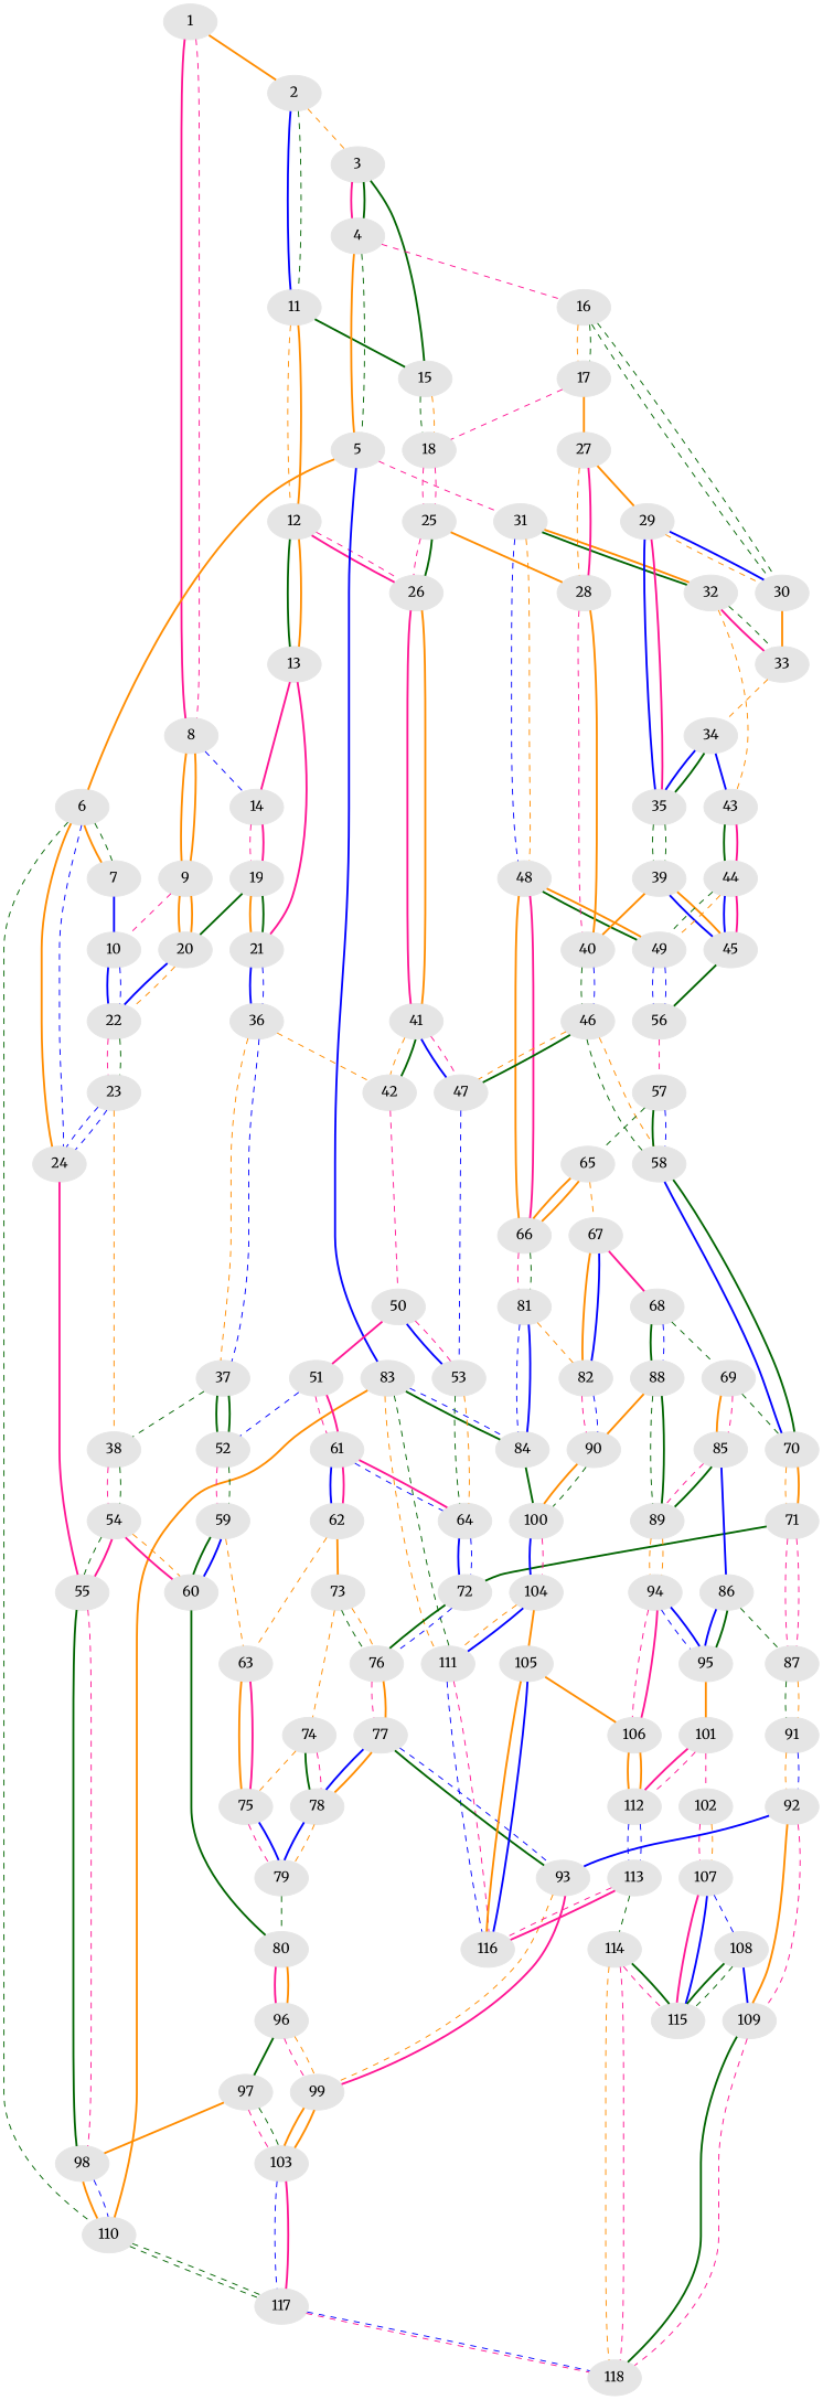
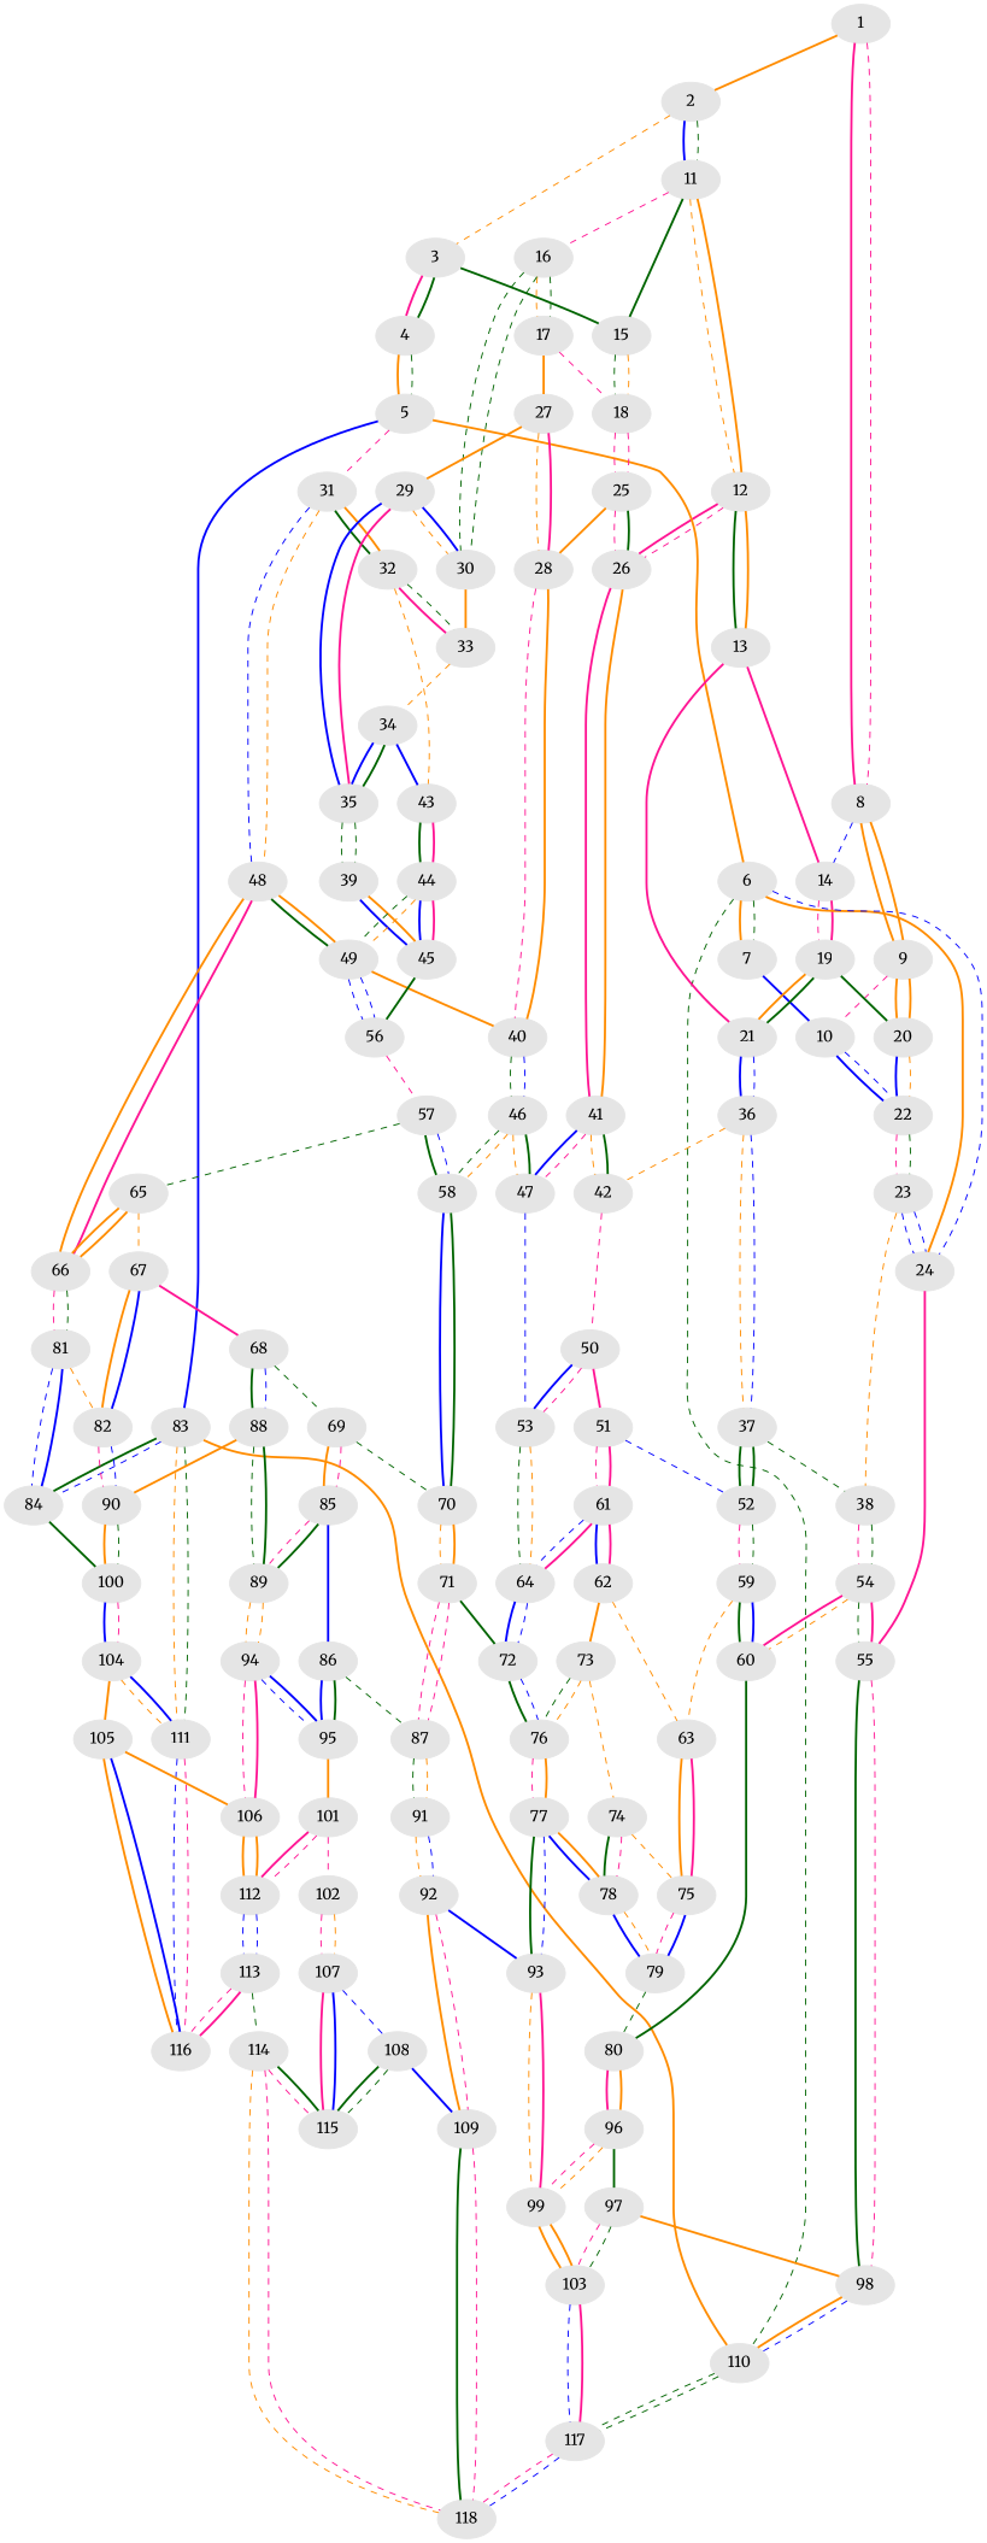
  graph {
    fontname=Merriweather
    node [color=gray90 fontname=Merriweather style=filled]
    edge [color=darkorange fontname=Merriweather style=dashed]
    1
    2
    8
    3
    11
    9
    14
    4
    15
    12
    5
    16
    18
    6
    31
    83
    17
    30
    7
    24
    110
    32
    48
    84
    111
    10
    55
    117
    22
    20
    19
    23
    13
    26
    21
    41
    36
    25
    27
    33
    28
    29
    37
    42
    38
    54
    98
    40
    47
    35
    46
    39
    34
    43
    49
    66
    44
    45
    52
    50
    59
    60
    56
    58
    53
    51
    57
    70
    64
    81
    61
    62
    63
    72
    80
    65
    67
    71
    75
    96
    73
    76
    74
    79
    68
    82
    69
    88
    90
    85
    89
    86
    87
    91
    77
    78
    93
    99
    97
    100
    116
    104
    95
    94
    101
    92
    106
    109
    102
    107
    118
    103
    112
    105
    113
    108
    115
    114
    1 -- 2 [style=bold]
    1 -- 8 [color=deeppink style=bold]
    1 -- 8 [color=deeppink]
    2 -- 3
    2 -- 11 [color=blue style=bold]
    2 -- 11 [color=darkgreen]
    8 -- 9 [style=bold]
    8 -- 9 [style=bold]
    8 -- 14 [color=blue]
    3 -- 4 [color=deeppink style=bold]
    3 -- 4 [color=darkgreen style=bold]
    3 -- 15 [color=darkgreen style=bold]
    11 -- 15 [color=darkgreen style=bold]
    11 -- 12
    11 -- 12 [style=bold]
    9 -- 10 [color=deeppink]
    9 -- 20 [style=bold]
    9 -- 20 [style=bold]
    14 -- 19 [color=deeppink]
    14 -- 19 [color=deeppink style=bold]
    4 -- 5 [style=bold]
    4 -- 5 [color=darkgreen]
-   4 -- 16 [color=deeppink]
+   11 -- 16 [color=deeppink]
    15 -- 18 [color=darkgreen]
    15 -- 18
    12 -- 13 [color=darkgreen style=bold]
    12 -- 13 [style=bold]
    12 -- 26 [color=deeppink style=bold]
    12 -- 26 [color=deeppink]
    5 -- 6 [style=bold]
    5 -- 31 [color=deeppink]
    5 -- 83 [color=blue style=bold]
    16 -- 17
    16 -- 17 [color=darkgreen]
    16 -- 30 [color=darkgreen]
    16 -- 30 [color=darkgreen]
    18 -- 25 [color=deeppink]
    18 -- 25 [color=deeppink]
    6 -- 7 [style=bold]
    6 -- 7 [color=darkgreen]
    6 -- 24 [style=bold]
    6 -- 24 [color=blue]
    6 -- 110 [color=darkgreen]
    31 -- 32 [color=darkgreen style=bold]
    31 -- 32 [style=bold]
    31 -- 48 [color=blue]
    31 -- 48
    83 -- 110 [style=bold]
    83 -- 84 [color=darkgreen style=bold]
    83 -- 84 [color=blue]
    83 -- 111
    83 -- 111 [color=darkgreen]
    17 -- 18 [color=deeppink]
    17 -- 27 [style=bold]
    30 -- 33 [style=bold]
    7 -- 10 [color=blue style=bold]
    24 -- 55 [color=deeppink style=bold]
    110 -- 117 [color=darkgreen]
    110 -- 117 [color=darkgreen]
    32 -- 33 [color=deeppink style=bold]
    32 -- 33 [color=darkgreen]
    32 -- 43
    48 -- 49 [color=darkgreen style=bold]
    48 -- 49 [style=bold]
    48 -- 66 [style=bold]
    48 -- 66 [color=deeppink style=bold]
    84 -- 100 [color=darkgreen style=bold]
    111 -- 116 [color=blue]
    111 -- 116 [color=deeppink]
    10 -- 22 [color=blue style=bold]
    10 -- 22 [color=blue]
    55 -- 98 [color=darkgreen style=bold]
    55 -- 98 [color=deeppink]
    117 -- 118 [color=deeppink]
    117 -- 118 [color=blue]
    22 -- 23 [color=deeppink]
    22 -- 23 [color=darkgreen]
    20 -- 22 [color=blue style=bold]
    20 -- 22
    19 -- 20 [color=darkgreen style=bold]
    19 -- 21 [style=bold]
    19 -- 21 [color=darkgreen style=bold]
    23 -- 24 [color=blue]
    23 -- 24 [color=blue]
    23 -- 38
    13 -- 14 [color=deeppink style=bold]
    13 -- 21 [color=deeppink style=bold]
    26 -- 41 [color=deeppink style=bold]
    26 -- 41 [style=bold]
    21 -- 36 [color=blue style=bold]
    21 -- 36 [color=blue]
    41 -- 42
    41 -- 42 [color=darkgreen style=bold]
    41 -- 47 [color=blue style=bold]
    41 -- 47 [color=deeppink]
    36 -- 37
    36 -- 37 [color=blue]
    36 -- 42
    25 -- 26 [color=deeppink]
    25 -- 26 [color=darkgreen style=bold]
    25 -- 28 [style=bold]
    27 -- 28
    27 -- 28 [color=deeppink style=bold]
    27 -- 29 [style=bold]
    33 -- 34
    28 -- 40 [color=deeppink]
    28 -- 40 [style=bold]
    29 -- 30
    29 -- 30 [color=blue style=bold]
    29 -- 35 [color=blue style=bold]
    29 -- 35 [color=deeppink style=bold]
    37 -- 38 [color=darkgreen]
    37 -- 52 [color=darkgreen style=bold]
    37 -- 52 [color=darkgreen style=bold]
    42 -- 50 [color=deeppink]
    38 -- 54 [color=deeppink]
    38 -- 54 [color=darkgreen]
    54 -- 55 [color=darkgreen]
    54 -- 55 [color=deeppink style=bold]
    54 -- 60 [color=deeppink style=bold]
    54 -- 60
    98 -- 110 [style=bold]
    98 -- 110 [color=blue]
    40 -- 46 [color=darkgreen]
    40 -- 46 [color=blue]
    47 -- 53 [color=blue]
    35 -- 39 [color=darkgreen]
    35 -- 39 [color=darkgreen]
    46 -- 47
    46 -- 47 [color=darkgreen style=bold]
    46 -- 58 [color=darkgreen]
    46 -- 58
-   39 -- 40 [style=bold]
+   49 -- 40 [style=bold]
    39 -- 45 [color=blue style=bold]
    39 -- 45 [style=bold]
    34 -- 35 [color=blue style=bold]
    34 -- 35 [color=darkgreen style=bold]
    34 -- 43 [color=blue style=bold]
    43 -- 44 [color=darkgreen style=bold]
    43 -- 44 [color=deeppink style=bold]
    49 -- 56 [color=blue]
    49 -- 56 [color=blue]
    66 -- 81 [color=deeppink]
    66 -- 81 [color=darkgreen]
    44 -- 49 [color=darkgreen]
    44 -- 49
    44 -- 45 [color=blue style=bold]
    44 -- 45 [color=deeppink style=bold]
    45 -- 56 [color=darkgreen style=bold]
    52 -- 59 [color=deeppink]
    52 -- 59 [color=darkgreen]
    50 -- 53 [color=blue style=bold]
    50 -- 53 [color=deeppink]
    50 -- 51 [color=deeppink style=bold]
    59 -- 60 [color=darkgreen style=bold]
    59 -- 60 [color=blue style=bold]
    59 -- 63
    60 -- 80 [color=darkgreen style=bold]
    56 -- 57 [color=deeppink]
    58 -- 70 [color=blue style=bold]
    58 -- 70 [color=darkgreen style=bold]
    53 -- 64 [color=darkgreen]
    53 -- 64
    51 -- 52 [color=blue]
    51 -- 61 [color=deeppink]
    51 -- 61 [color=deeppink style=bold]
    57 -- 58 [color=darkgreen style=bold]
    57 -- 58 [color=blue]
    57 -- 65 [color=darkgreen]
    70 -- 71
    70 -- 71 [style=bold]
    64 -- 72 [color=blue style=bold]
    64 -- 72 [color=blue]
    81 -- 84 [color=blue]
    81 -- 84 [color=blue style=bold]
    81 -- 82
    61 -- 64 [color=blue]
    61 -- 64 [color=deeppink style=bold]
    61 -- 62 [color=blue style=bold]
    61 -- 62 [color=deeppink style=bold]
    62 -- 63
    62 -- 73 [style=bold]
    63 -- 75 [style=bold]
    63 -- 75 [color=deeppink style=bold]
    72 -- 76 [color=darkgreen style=bold]
    72 -- 76 [color=blue]
    80 -- 96 [color=deeppink style=bold]
    80 -- 96 [style=bold]
    65 -- 66 [style=bold]
    65 -- 66 [style=bold]
    65 -- 67
    67 -- 68 [color=deeppink style=bold]
    67 -- 82 [style=bold]
    67 -- 82 [color=blue style=bold]
    71 -- 72 [color=darkgreen style=bold]
    71 -- 87 [color=deeppink]
    71 -- 87 [color=deeppink]
    75 -- 79 [color=deeppink]
    75 -- 79 [color=blue style=bold]
    96 -- 99 [color=deeppink]
    96 -- 99
    96 -- 97 [color=darkgreen style=bold]
    73 -- 76 [color=darkgreen]
    73 -- 76
    73 -- 74
    76 -- 77 [color=deeppink]
    76 -- 77 [style=bold]
    74 -- 75
    74 -- 78 [color=darkgreen style=bold]
    74 -- 78 [color=deeppink]
    79 -- 80 [color=darkgreen]
    68 -- 69 [color=darkgreen]
    68 -- 88 [color=darkgreen style=bold]
    68 -- 88 [color=blue]
    82 -- 90 [color=deeppink]
    82 -- 90 [color=blue]
    69 -- 70 [color=darkgreen]
    69 -- 85 [style=bold]
    69 -- 85 [color=deeppink]
    88 -- 90 [style=bold]
    88 -- 89 [color=darkgreen]
    88 -- 89 [color=darkgreen style=bold]
    90 -- 100 [style=bold]
    90 -- 100 [color=darkgreen]
    85 -- 89 [color=deeppink]
    85 -- 89 [color=darkgreen style=bold]
    85 -- 86 [color=blue style=bold]
    89 -- 94
    89 -- 94
    86 -- 87 [color=darkgreen]
    86 -- 95 [color=blue style=bold]
    86 -- 95 [color=darkgreen style=bold]
    87 -- 91 [color=darkgreen]
    87 -- 91
    91 -- 92
    91 -- 92 [color=blue]
    77 -- 78 [color=blue style=bold]
    77 -- 78 [style=bold]
    77 -- 93 [color=darkgreen style=bold]
    77 -- 93 [color=blue]
    78 -- 79 [color=blue style=bold]
    78 -- 79
    93 -- 99
    93 -- 99 [color=deeppink style=bold]
    99 -- 103 [style=bold]
    99 -- 103 [style=bold]
    97 -- 98 [style=bold]
    97 -- 103 [color=deeppink]
    97 -- 103 [color=darkgreen]
    100 -- 104 [color=blue style=bold]
    100 -- 104 [color=deeppink]
    104 -- 111
    104 -- 111 [color=blue style=bold]
    104 -- 105 [style=bold]
    95 -- 101 [style=bold]
    94 -- 95 [color=blue]
    94 -- 95 [color=blue style=bold]
    94 -- 106 [color=deeppink]
    94 -- 106 [color=deeppink style=bold]
    101 -- 102 [color=deeppink]
    101 -- 112 [color=deeppink style=bold]
    101 -- 112 [color=deeppink]
    92 -- 93 [color=blue style=bold]
    92 -- 109 [style=bold]
    92 -- 109 [color=deeppink]
    106 -- 112 [style=bold]
    106 -- 112 [style=bold]
    109 -- 118 [color=darkgreen style=bold]
    109 -- 118 [color=deeppink]
    102 -- 107 [color=deeppink]
    102 -- 107
    107 -- 108 [color=blue]
    107 -- 115 [color=deeppink style=bold]
    107 -- 115 [color=blue style=bold]
    103 -- 117 [color=blue]
    103 -- 117 [color=deeppink style=bold]
    112 -- 113 [color=blue]
    112 -- 113 [color=blue]
    105 -- 116 [style=bold]
    105 -- 116 [color=blue style=bold]
    105 -- 106 [style=bold]
    113 -- 116 [color=deeppink]
    113 -- 116 [color=deeppink style=bold]
    113 -- 114 [color=darkgreen]
    108 -- 109 [color=blue style=bold]
    108 -- 115 [color=darkgreen style=bold]
    108 -- 115 [color=darkgreen]
    114 -- 118
    114 -- 118 [color=deeppink]
    114 -- 115 [color=deeppink]
    114 -- 115 [color=darkgreen style=bold]
  }
